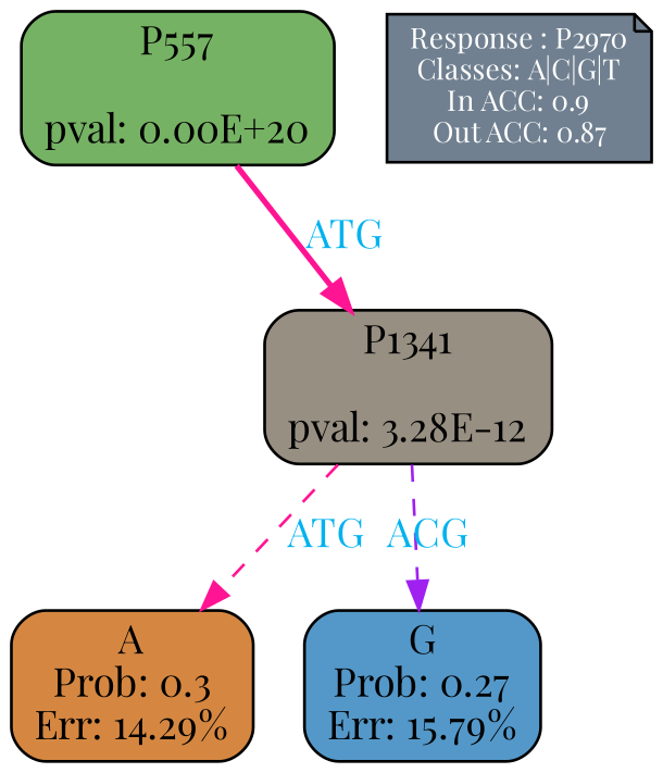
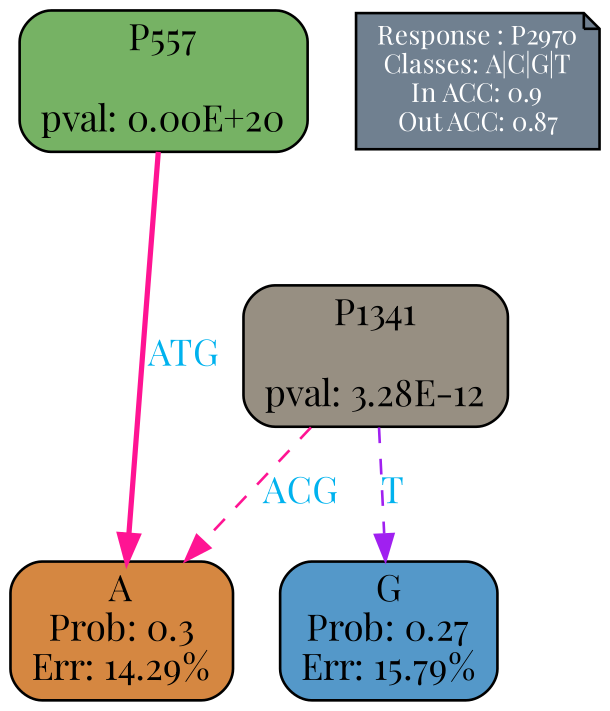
  digraph {
    fontname="Playfair Display"
    ranksep=equally
    splines=polylines
    node [color=black fontname="Playfair Display" shape=box style="filled, rounded"]
    edge [color=deeppink fontcolor=deepskyblue2 fontname="Playfair Display" style=dashed]
    n1 [fillcolor="#d58741" label="A\nProb: 0.3\nErr: 14.29%"]
    n2 [fillcolor="#5498c9" label="G\nProb: 0.27\nErr: 15.79%"]
    n3 [align=left fillcolor=slategray fontcolor=white fontsize=10 label="Response : P2970\nClasses: A|C|G|T\nIn ACC: 0.9\nOut ACC: 0.87\n" shape=note style=filled]
    n4 [fillcolor="#76b264" label="P557\n\npval: 0.00E+20"]
    n5 [fillcolor="#978f82" label="P1341\n\npval: 3.28E-12"]
    subgraph sub_1 {
      rank=same
      n1
      n2
    }
    subgraph sub_2 {
      rank=same
      n3
      n4
    }
-   n4 -> n5 [label=ATG style=bold]
-   n5 -> n1 [label=ATG]
-   n5 -> n2 [color=purple label=ACG]
+   n4 -> n1 [label=ATG style=bold]
+   n5 -> n1 [label=ACG]
+   n5 -> n2 [color=purple label=T]
  }
